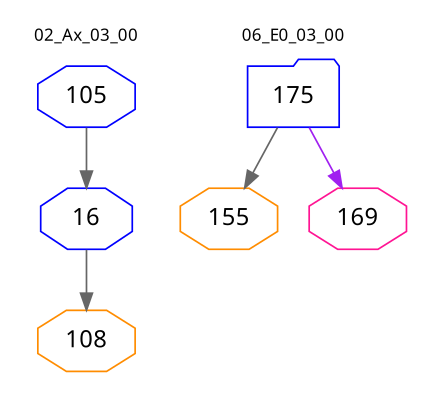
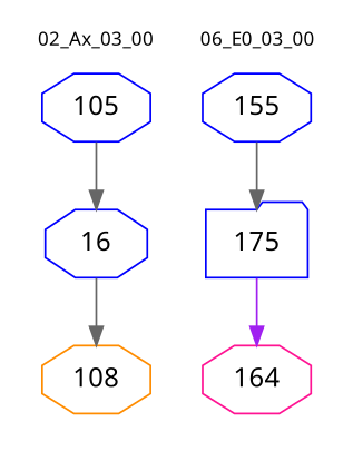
  digraph {
    fontname="Noto Sans"
    node [color=blue fontname="Noto Sans" shape=octagon]
    edge [color=gray40 fontname="Noto Sans"]
    n1 [label=105]
    n2 [label=16]
    n3 [color=darkorange label=108]
-   n4 [color=darkorange label=155]
+   n4 [label=155]
    n5 [label=175 shape=folder]
-   n6 [color=deeppink label=169]
+   n6 [color=deeppink label=164]
    subgraph cluster_1 {
      color=white
      fontsize=10
      label="02_Ax_03_00"
      n1
      n2
      n3
    }
    subgraph cluster_2 {
      color=white
      fontsize=10
      label="06_E0_03_00"
      n4
      n5
      n6
    }
    n1 -> n2
    n2 -> n3
-   n5 -> n4
+   n4 -> n5
    n5 -> n6 [color=purple]
  }
